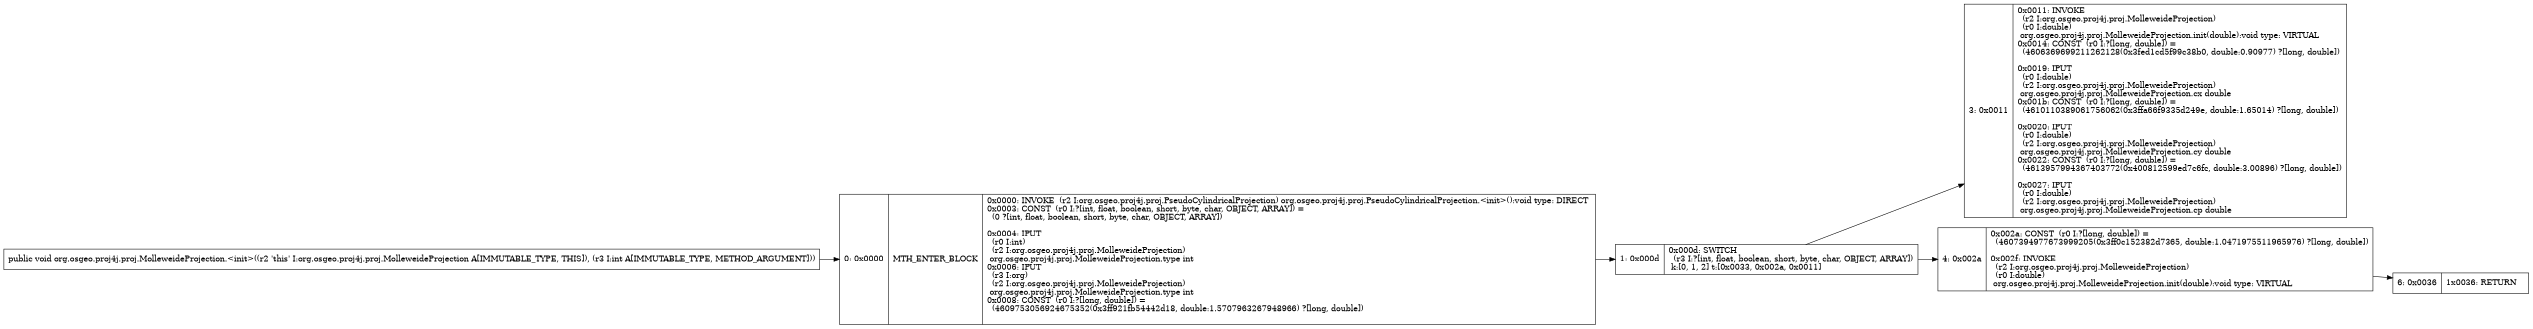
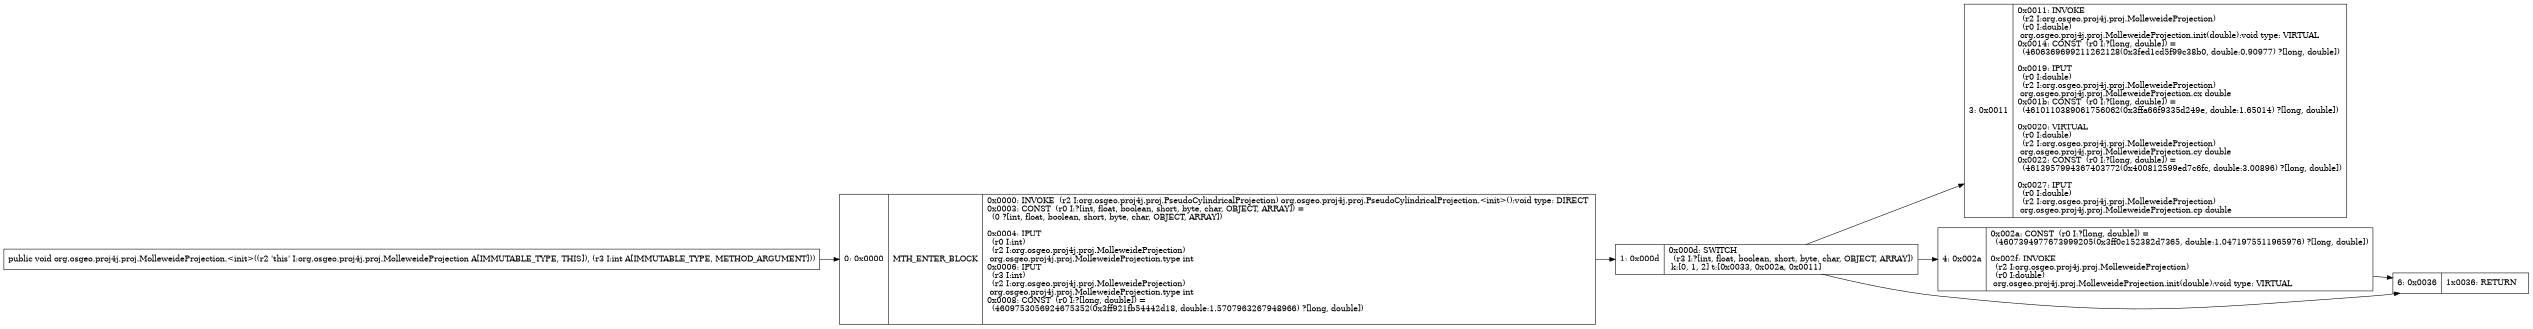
  digraph {
    rankdir=LR
    node [shape=record]
-   n1 [label="{0\:\ 0x0000|MTH_ENTER_BLOCK\l|0x0000: INVOKE  (r2 I:org.osgeo.proj4j.proj.PseudoCylindricalProjection) org.osgeo.proj4j.proj.PseudoCylindricalProjection.\<init\>():void type: DIRECT \l0x0003: CONST  (r0 I:?[int, float, boolean, short, byte, char, OBJECT, ARRAY]) = \l  (0 ?[int, float, boolean, short, byte, char, OBJECT, ARRAY])\l \l0x0004: IPUT  \l  (r0 I:int)\l  (r2 I:org.osgeo.proj4j.proj.MolleweideProjection)\l org.osgeo.proj4j.proj.MolleweideProjection.type int \l0x0006: IPUT  \l  (r3 I:org)\l  (r2 I:org.osgeo.proj4j.proj.MolleweideProjection)\l org.osgeo.proj4j.proj.MolleweideProjection.type int \l0x0008: CONST  (r0 I:?[long, double]) = \l  (4609753056924675352(0x3ff921fb54442d18, double:1.5707963267948966) ?[long, double])\l \l}"]
+   n1 [label="{0\:\ 0x0000|MTH_ENTER_BLOCK\l|0x0000: INVOKE  (r2 I:org.osgeo.proj4j.proj.PseudoCylindricalProjection) org.osgeo.proj4j.proj.PseudoCylindricalProjection.\<init\>():void type: DIRECT \l0x0003: CONST  (r0 I:?[int, float, boolean, short, byte, char, OBJECT, ARRAY]) = \l  (0 ?[int, float, boolean, short, byte, char, OBJECT, ARRAY])\l \l0x0004: IPUT  \l  (r0 I:int)\l  (r2 I:org.osgeo.proj4j.proj.MolleweideProjection)\l org.osgeo.proj4j.proj.MolleweideProjection.type int \l0x0006: IPUT  \l  (r3 I:int)\l  (r2 I:org.osgeo.proj4j.proj.MolleweideProjection)\l org.osgeo.proj4j.proj.MolleweideProjection.type int \l0x0008: CONST  (r0 I:?[long, double]) = \l  (4609753056924675352(0x3ff921fb54442d18, double:1.5707963267948966) ?[long, double])\l \l}"]
    n2 [label="{1\:\ 0x000d|0x000d: SWITCH  \l  (r3 I:?[int, float, boolean, short, byte, char, OBJECT, ARRAY])\l k:[0, 1, 2] t:[0x0033, 0x002a, 0x0011] \l}"]
-   n3 [label="{3\:\ 0x0011|0x0011: INVOKE  \l  (r2 I:org.osgeo.proj4j.proj.MolleweideProjection)\l  (r0 I:double)\l org.osgeo.proj4j.proj.MolleweideProjection.init(double):void type: VIRTUAL \l0x0014: CONST  (r0 I:?[long, double]) = \l  (4606369699211262128(0x3fed1cd5f99c38b0, double:0.90977) ?[long, double])\l \l0x0019: IPUT  \l  (r0 I:double)\l  (r2 I:org.osgeo.proj4j.proj.MolleweideProjection)\l org.osgeo.proj4j.proj.MolleweideProjection.cx double \l0x001b: CONST  (r0 I:?[long, double]) = \l  (4610110389061756062(0x3ffa66f9335d249e, double:1.65014) ?[long, double])\l \l0x0020: IPUT  \l  (r0 I:double)\l  (r2 I:org.osgeo.proj4j.proj.MolleweideProjection)\l org.osgeo.proj4j.proj.MolleweideProjection.cy double \l0x0022: CONST  (r0 I:?[long, double]) = \l  (4613957994367403772(0x400812599ed7c6fc, double:3.00896) ?[long, double])\l \l0x0027: IPUT  \l  (r0 I:double)\l  (r2 I:org.osgeo.proj4j.proj.MolleweideProjection)\l org.osgeo.proj4j.proj.MolleweideProjection.cp double \l}"]
+   n3 [label="{3\:\ 0x0011|0x0011: INVOKE  \l  (r2 I:org.osgeo.proj4j.proj.MolleweideProjection)\l  (r0 I:double)\l org.osgeo.proj4j.proj.MolleweideProjection.init(double):void type: VIRTUAL \l0x0014: CONST  (r0 I:?[long, double]) = \l  (4606369699211262128(0x3fed1cd5f99c38b0, double:0.90977) ?[long, double])\l \l0x0019: IPUT  \l  (r0 I:double)\l  (r2 I:org.osgeo.proj4j.proj.MolleweideProjection)\l org.osgeo.proj4j.proj.MolleweideProjection.cx double \l0x001b: CONST  (r0 I:?[long, double]) = \l  (4610110389061756062(0x3ffa66f9335d249e, double:1.65014) ?[long, double])\l \l0x0020: VIRTUAL  \l  (r0 I:double)\l  (r2 I:org.osgeo.proj4j.proj.MolleweideProjection)\l org.osgeo.proj4j.proj.MolleweideProjection.cy double \l0x0022: CONST  (r0 I:?[long, double]) = \l  (4613957994367403772(0x400812599ed7c6fc, double:3.00896) ?[long, double])\l \l0x0027: IPUT  \l  (r0 I:double)\l  (r2 I:org.osgeo.proj4j.proj.MolleweideProjection)\l org.osgeo.proj4j.proj.MolleweideProjection.cp double \l}"]
    n4 [label="{4\:\ 0x002a|0x002a: CONST  (r0 I:?[long, double]) = \l  (4607394977673999205(0x3ff0c152382d7365, double:1.0471975511965976) ?[long, double])\l \l0x002f: INVOKE  \l  (r2 I:org.osgeo.proj4j.proj.MolleweideProjection)\l  (r0 I:double)\l org.osgeo.proj4j.proj.MolleweideProjection.init(double):void type: VIRTUAL \l}"]
    n5 [label="{6\:\ 0x0036|1x0036: RETURN   \l}"]
    n6 [label="{public void org.osgeo.proj4j.proj.MolleweideProjection.\<init\>((r2 'this' I:org.osgeo.proj4j.proj.MolleweideProjection A[IMMUTABLE_TYPE, THIS]), (r3 I:int A[IMMUTABLE_TYPE, METHOD_ARGUMENT])) }"]
    n1 -> n2
    n2 -> n3
    n2 -> n4
+   n2 -> n5
    n4 -> n5
    n6 -> n1
  }
